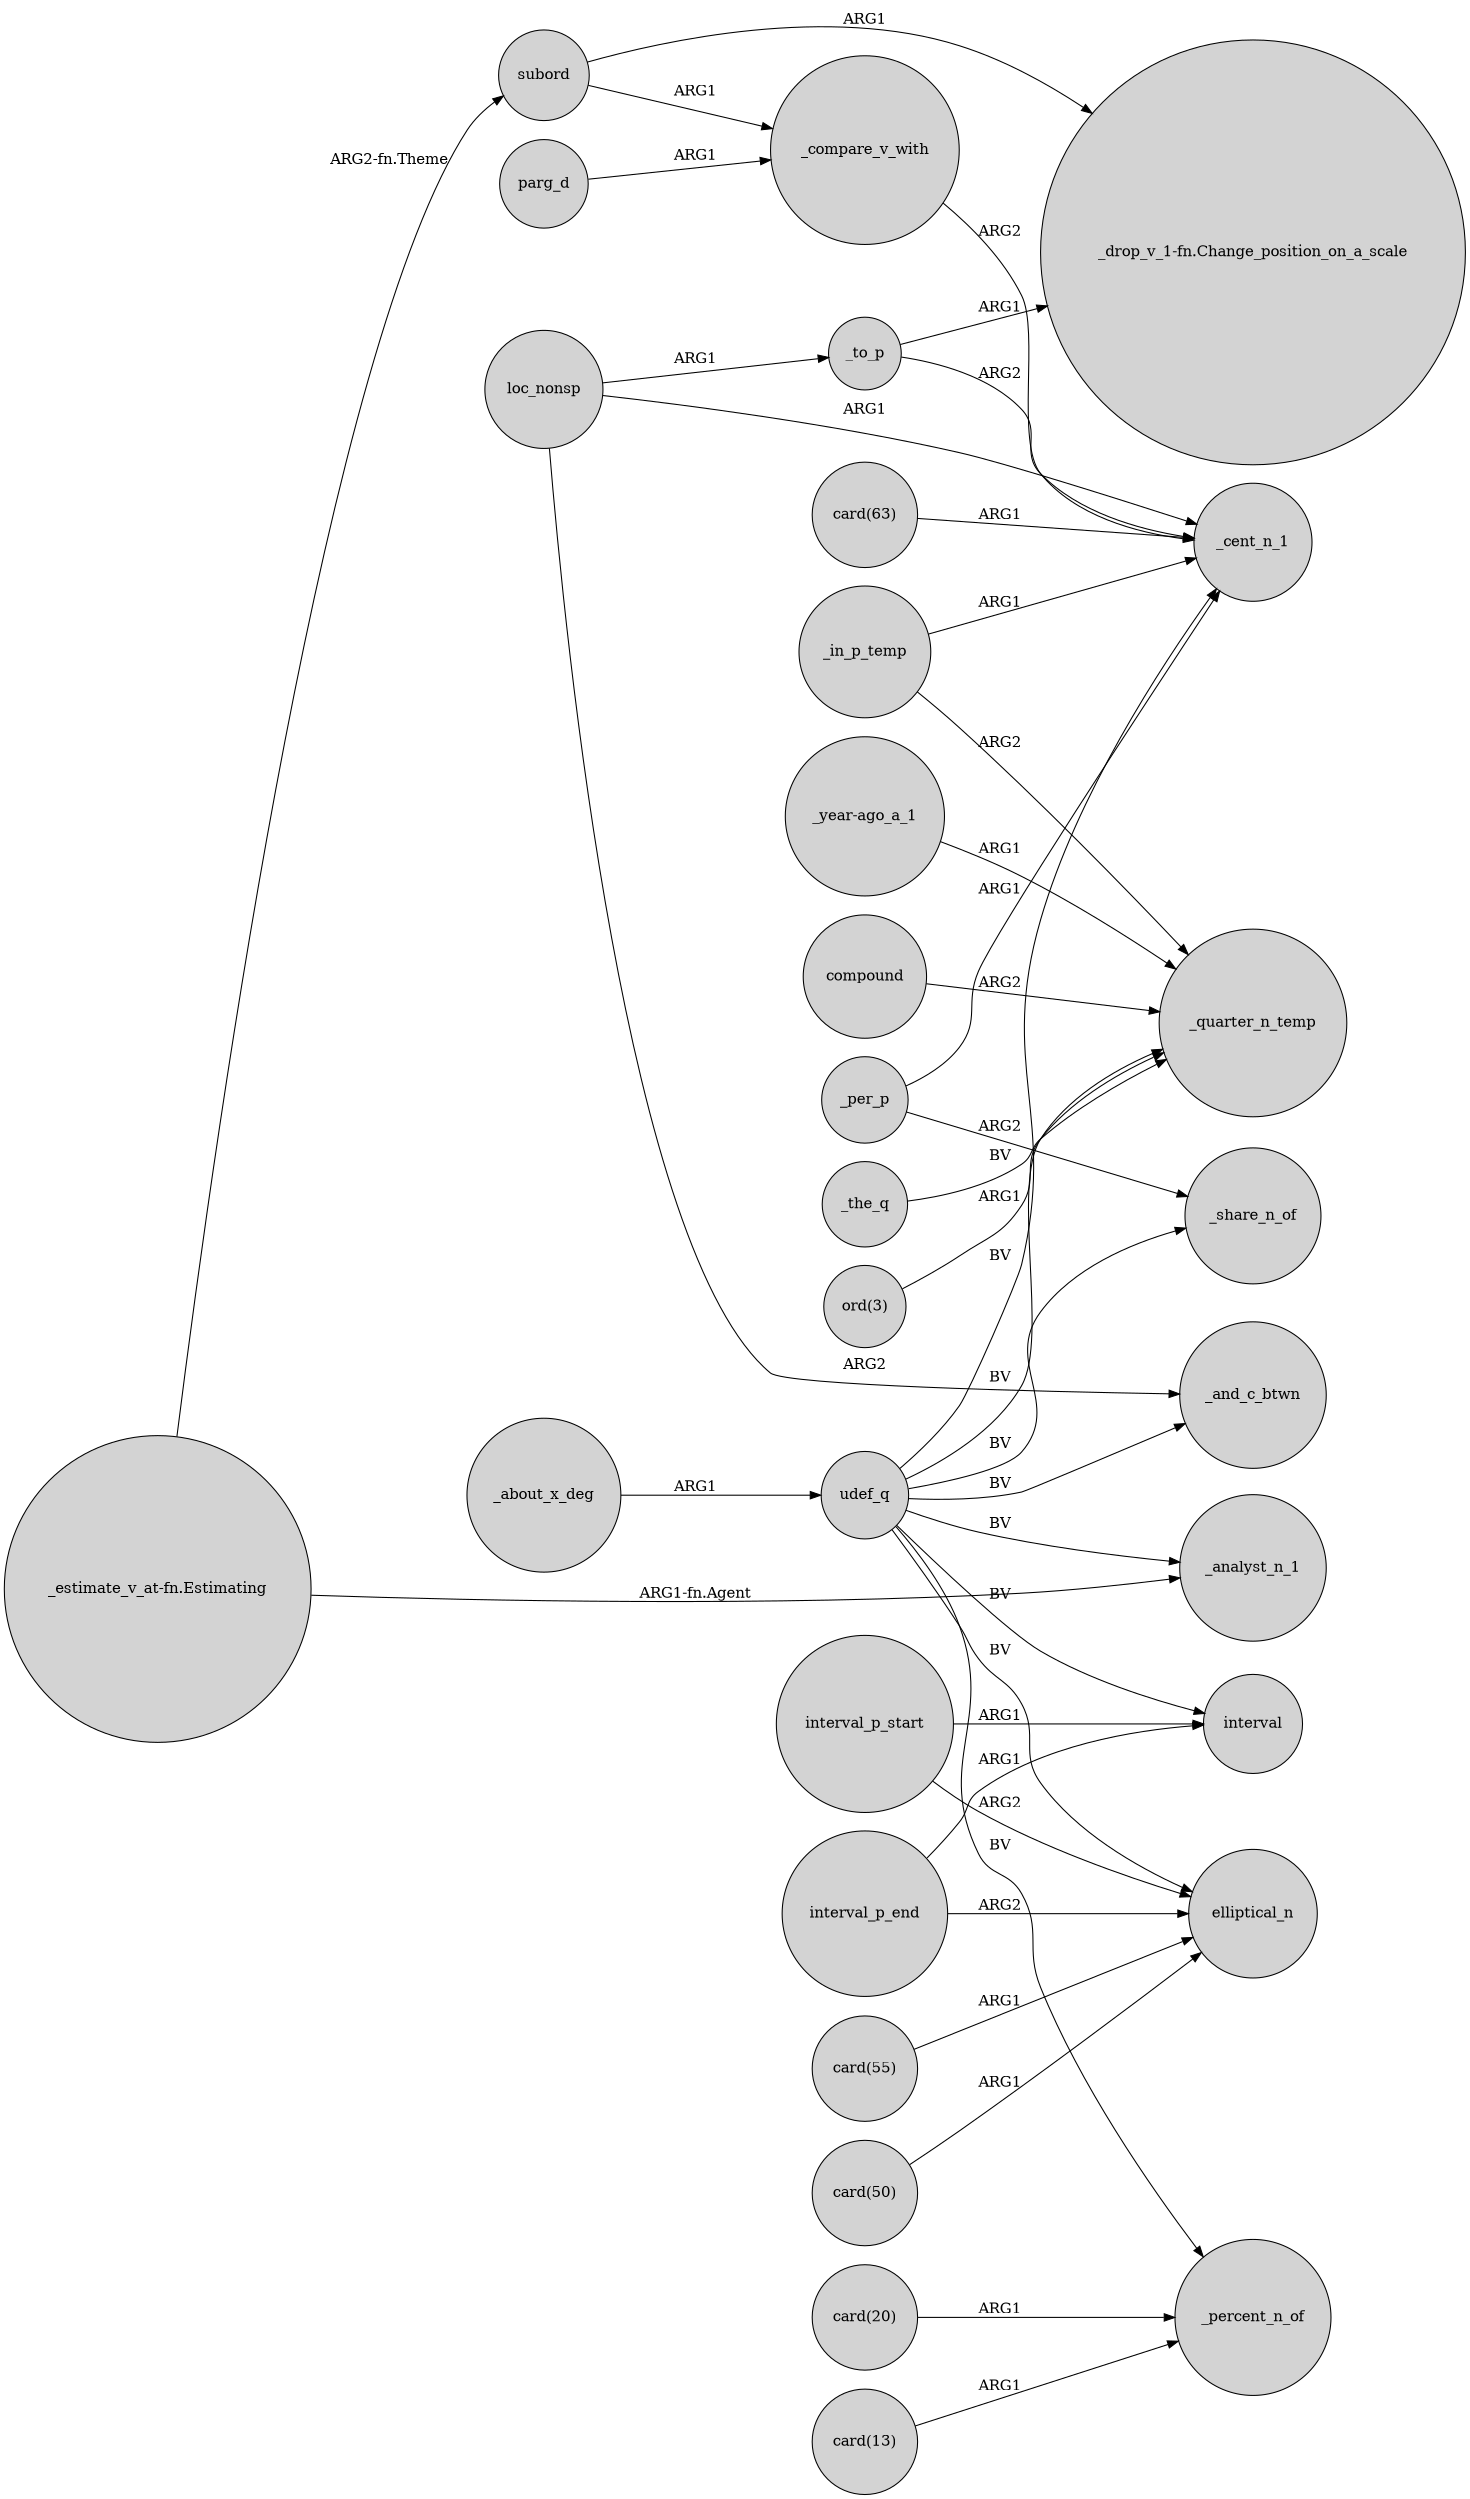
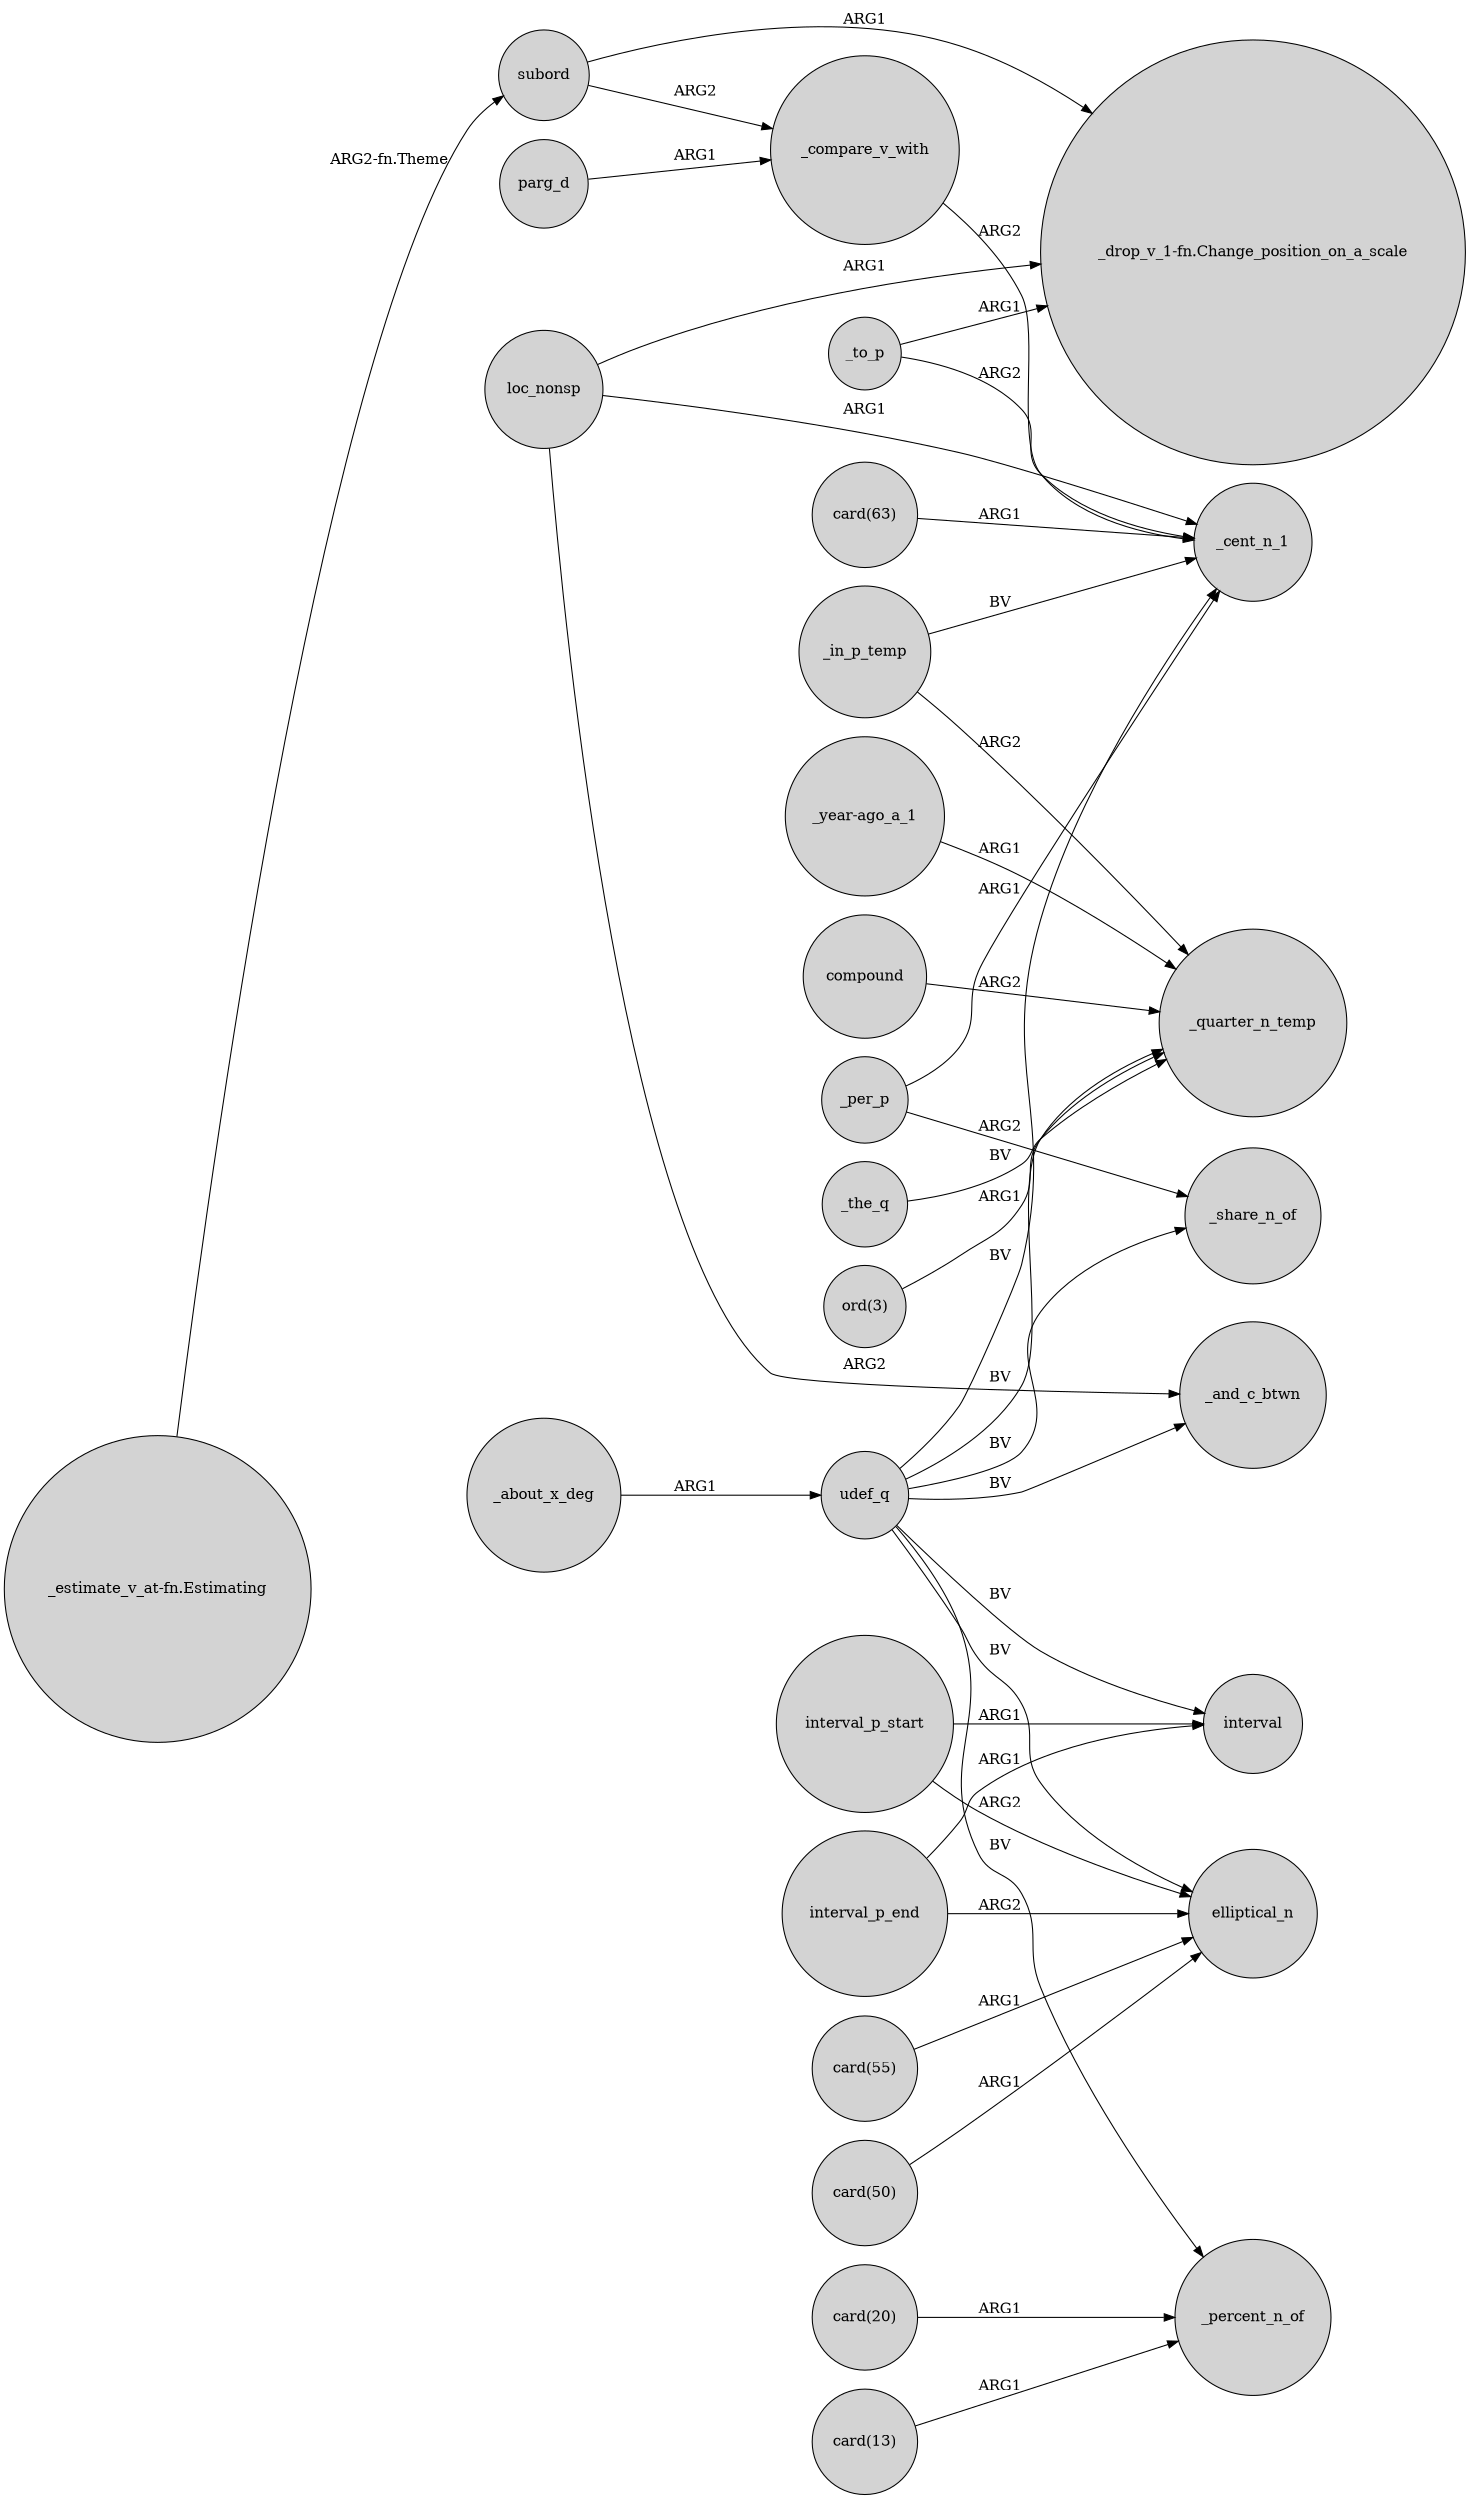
  digraph {
    rankdir=LR
    node [shape=circle style=filled]
    _per_p
    _share_n_of
    _cent_n_1
    compound
    _quarter_n_temp
    loc_nonsp
    "_drop_v_1-fn.Change_position_on_a_scale"
    _and_c_btwn
    "_estimate_v_at-fn.Estimating"
-   _analyst_n_1
    subord
    _compare_v_with
    udef_q
    interval
    elliptical_n
    _percent_n_of
    "card(55)"
    _the_q
    interval_p_end
    parg_d
    interval_p_start
    _about_x_deg
    _in_p_temp
    "ord(3)"
    _to_p
    "_year-ago_a_1"
    "card(50)"
    "card(13)"
    "card(63)"
    "card(20)"
    _per_p -> _share_n_of [label=ARG2]
    _per_p -> _cent_n_1 [label=ARG1]
    compound -> _quarter_n_temp [label=ARG2]
    loc_nonsp -> _cent_n_1 [label=ARG1]
-   loc_nonsp -> _to_p [label=ARG1]
+   loc_nonsp -> "_drop_v_1-fn.Change_position_on_a_scale" [label=ARG1]
    loc_nonsp -> _and_c_btwn [label=ARG2]
-   "_estimate_v_at-fn.Estimating" -> _analyst_n_1 [label="ARG1-fn.Agent"]
    "_estimate_v_at-fn.Estimating" -> subord [label="ARG2-fn.Theme"]
    subord -> "_drop_v_1-fn.Change_position_on_a_scale" [label=ARG1]
-   subord -> _compare_v_with [label=ARG1]
+   subord -> _compare_v_with [label=ARG2]
    _compare_v_with -> _cent_n_1 [label=ARG2]
    udef_q -> _share_n_of [label=BV]
    udef_q -> _cent_n_1 [label=BV]
    udef_q -> _quarter_n_temp [label=BV]
    udef_q -> _and_c_btwn [label=BV]
-   udef_q -> _analyst_n_1 [label=BV]
    udef_q -> interval [label=BV]
    udef_q -> elliptical_n [label=BV]
    udef_q -> _percent_n_of [label=BV]
    "card(55)" -> elliptical_n [label=ARG1]
    _the_q -> _quarter_n_temp [label=BV]
    interval_p_end -> interval [label=ARG1]
    interval_p_end -> elliptical_n [label=ARG2]
    parg_d -> _compare_v_with [label=ARG1]
    interval_p_start -> interval [label=ARG1]
    interval_p_start -> elliptical_n [label=ARG2]
    _about_x_deg -> udef_q [label=ARG1]
-   _in_p_temp -> _cent_n_1 [label=ARG1]
+   _in_p_temp -> _cent_n_1 [label=BV]
    _in_p_temp -> _quarter_n_temp [label=ARG2]
    "ord(3)" -> _quarter_n_temp [label=ARG1]
    _to_p -> _cent_n_1 [label=ARG2]
    _to_p -> "_drop_v_1-fn.Change_position_on_a_scale" [label=ARG1]
    "_year-ago_a_1" -> _quarter_n_temp [label=ARG1]
    "card(50)" -> elliptical_n [label=ARG1]
    "card(13)" -> _percent_n_of [label=ARG1]
    "card(63)" -> _cent_n_1 [label=ARG1]
    "card(20)" -> _percent_n_of [label=ARG1]
  }
